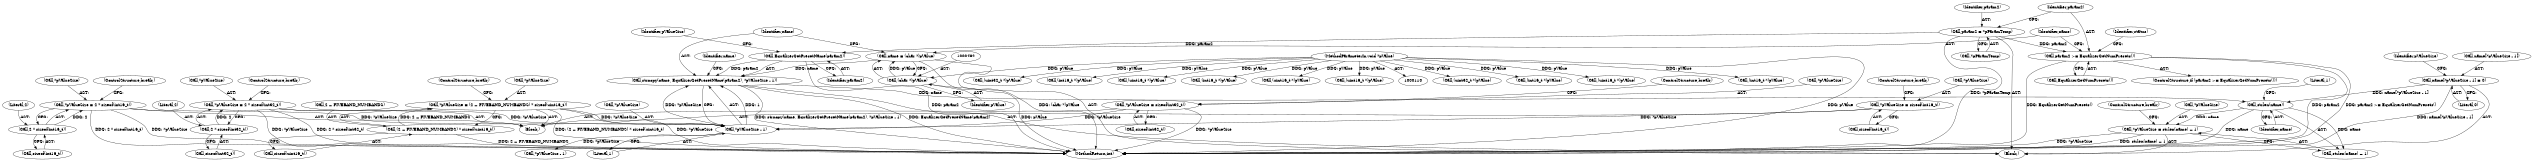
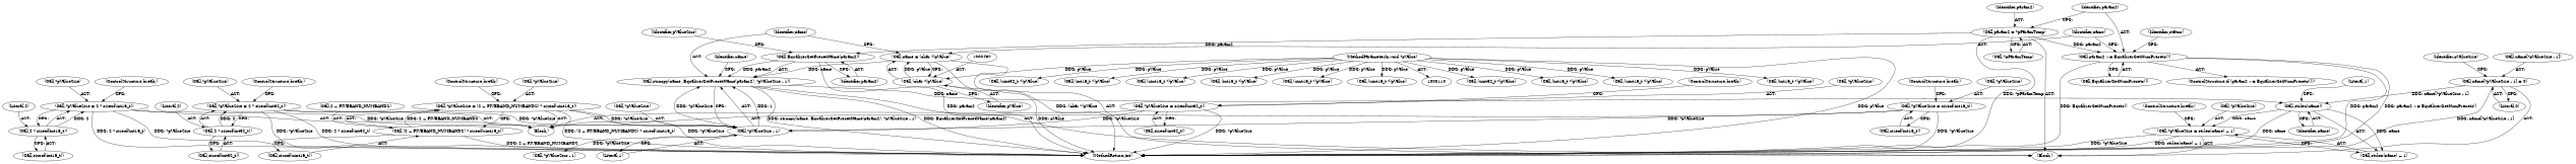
  digraph {
    n1 [label="(Call,*pValueSize = strlen(name) + 1)"]
    n2 [label="(Block,)"]
    n3 [label="(MethodReturn,int)"]
    n4 [label="(Call,strlen(name) + 1)"]
    n5 [label="(Call,strlen(name))"]
    n6 [label="(Identifier,name)"]
    n7 [label="(Call,name[*pValueSize - 1] = 0)"]
    n8 [label="(Literal,0)"]
    n9 [label="(Call,strncpy(name, EqualizerGetPresetName(param2), *pValueSize - 1))"]
    n10 [label="(Call,*pValueSize - 1)"]
    n11 [label="(Literal,1)"]
    n12 [label="(Call,*pValueSize - 1)"]
    n13 [label="(Call,name = (char *)pValue)"]
    n14 [label="(Call,(char *)pValue)"]
    n15 [label="(Identifier,pValue)"]
    n16 [label="(MethodParameterIn,void *pValue)"]
    n17 [label="(Call,(uint32_t *)pValue)"]
    n18 [label="(Call,(int16_t *)pValue)"]
    n19 [label="(Call,(uint16_t *)pValue)"]
    n20 [label="(Call,(int16_t *)pValue)"]
    n21 [label="(Call,(uint32_t *)pValue)"]
    n22 [label="(Call,(int16_t *)pValue)"]
    n23 [label="(Call,(uint16_t *)pValue)"]
    n24 [label="(Call,(int16_t *)pValue)"]
    n25 [label="(Call,(uint16_t *)pValue)"]
    n26 [label="(Call,(uint16_t *)pValue)"]
    1000110
    n28 [label="(Call,EqualizerGetPresetName(param2))"]
    n29 [label="(Identifier,param2)"]
    n30 [label="(Call,param2 >= EqualizerGetNumPresets())"]
    n31 [label="(Call,EqualizerGetNumPresets())"]
    n32 [label="(ControlStructure,if (param2 >= EqualizerGetNumPresets()))"]
    n33 [label="(Call,param2 = *pParamTemp)"]
    n34 [label="(Call,*pParamTemp)"]
    n35 [label="(Call,*pValueSize = (2 + FIVEBAND_NUMBANDS) * sizeof(uint16_t))"]
    n36 [label="(Call,(2 + FIVEBAND_NUMBANDS) * sizeof(uint16_t))"]
    n37 [label="(Block,)"]
    n38 [label="(Call,sizeof(uint16_t))"]
    n39 [label="(Call,*pValueSize = 2 * sizeof(int32_t))"]
    n40 [label="(Call,2 * sizeof(int32_t))"]
    n41 [label="(Call,sizeof(int32_t))"]
    n42 [label="(Call,*pValueSize = 2 * sizeof(int16_t))"]
    n43 [label="(Call,2 * sizeof(int16_t))"]
    n44 [label="(Call,sizeof(int16_t))"]
    n45 [label="(Call,*pValueSize = sizeof(int32_t))"]
    n46 [label="(Call,sizeof(int32_t))"]
    n47 [label="(Call,*pValueSize = sizeof(int16_t))"]
    n48 [label="(Call,sizeof(int16_t))"]
    n49 [label="(Identifier,pValueSize)"]
    n50 [label="(Identifier,name)"]
    n51 [label="(Identifier,param2)"]
    n52 [label="(Call,*pValueSize)"]
    n53 [label="(ControlStructure,break;)"]
    n54 [label="(Call,*pValueSize)"]
    n55 [label="(Literal,1)"]
    n56 [label="(Literal,2)"]
    n57 [label="(Identifier,name)"]
    n58 [label="(Call,2 + FIVEBAND_NUMBANDS)"]
    n59 [label="(ControlStructure,break;)"]
    n60 [label="(Identifier,name)"]
    n61 [label="(ControlStructure,break;)"]
    n62 [label="(Call,*pValueSize)"]
    n63 [label="(Call,name[*pValueSize - 1])"]
    n64 [label="(Literal,2)"]
    n65 [label="(ControlStructure,break;)"]
    n66 [label="(Call,*pValueSize)"]
    n67 [label="(Call,*pValueSize)"]
    n68 [label="(Call,*pValueSize)"]
    n69 [label="(Identifier,status)"]
    n70 [label="(Identifier,param2)"]
    n71 [label="(ControlStructure,break;)"]
    n72 [label="(ControlStructure,break;)"]
    n73 [label="(Identifier,pValueSize)"]
    n74 [label="(Call,*pValueSize)"]
    1000482
    n1 -> n2 [label="AST: "]
    n1 -> n3 [label="DDG: strlen(name) + 1"]
    n1 -> n3 [label="DDG: *pValueSize"]
    n1 -> n4 [label="CFG: "]
    n4 -> n1 [label="AST: "]
    n5 -> n1 [label="DDG: name"]
    n5 -> n3 [label="DDG: name"]
    n5 -> n4 [label="AST: "]
    n5 -> n4 [label="DDG: name"]
    n5 -> n6 [label="CFG: "]
    n6 -> n5 [label="AST: "]
    n7 -> n2 [label="AST: "]
    n7 -> n3 [label="DDG: name[*pValueSize - 1]"]
    n7 -> n5 [label="DDG: name[*pValueSize - 1]"]
    n7 -> n8 [label="CFG: "]
    n8 -> n7 [label="AST: "]
    n9 -> n2 [label="AST: "]
    n9 -> n3 [label="DDG: EqualizerGetPresetName(param2)"]
    n9 -> n3 [label="DDG: strncpy(name, EqualizerGetPresetName(param2), *pValueSize - 1)"]
    n9 -> n5 [label="DDG: name"]
    n9 -> n10 [label="CFG: "]
    n10 -> n9 [label="AST: "]
    n10 -> n9 [label="DDG: *pValueSize"]
    n10 -> n9 [label="DDG: 1"]
    n10 -> n11 [label="CFG: "]
    n10 -> n12 [label="DDG: *pValueSize"]
    n11 -> n10 [label="AST: "]
    n13 -> n2 [label="AST: "]
    n13 -> n3 [label="DDG: (char *)pValue"]
    n13 -> n9 [label="DDG: name"]
    n13 -> n14 [label="CFG: "]
    n14 -> n3 [label="DDG: pValue"]
    n14 -> n13 [label="AST: "]
    n14 -> n13 [label="DDG: pValue"]
    n14 -> n15 [label="CFG: "]
    n15 -> n14 [label="AST: "]
    n16 -> n3 [label="DDG: pValue"]
    n16 -> n14 [label="DDG: pValue"]
    n16 -> n17 [label="DDG: pValue"]
    n16 -> n18 [label="DDG: pValue"]
    n16 -> n19 [label="DDG: pValue"]
    n16 -> n20 [label="DDG: pValue"]
    n16 -> n21 [label="DDG: pValue"]
    n16 -> n22 [label="DDG: pValue"]
    n16 -> n23 [label="DDG: pValue"]
    n16 -> n24 [label="DDG: pValue"]
    n16 -> n25 [label="DDG: pValue"]
    n16 -> n26 [label="DDG: pValue"]
    n16 -> 1000110 [label="AST: "]
    n28 -> n3 [label="DDG: param2"]
    n28 -> n9 [label="AST: "]
    n28 -> n9 [label="DDG: param2"]
    n28 -> n29 [label="CFG: "]
    n29 -> n28 [label="AST: "]
    n30 -> n3 [label="DDG: EqualizerGetNumPresets()"]
    n30 -> n3 [label="DDG: param2"]
    n30 -> n3 [label="DDG: param2 >= EqualizerGetNumPresets()"]
    n30 -> n31 [label="CFG: "]
    n30 -> n32 [label="AST: "]
    n31 -> n30 [label="AST: "]
    n33 -> n2 [label="AST: "]
    n33 -> n3 [label="DDG: *pParamTemp"]
    n33 -> n28 [label="DDG: param2"]
    n33 -> n30 [label="DDG: param2"]
    n33 -> n34 [label="CFG: "]
    n34 -> n33 [label="AST: "]
    n35 -> n3 [label="DDG: *pValueSize"]
    n35 -> n3 [label="DDG: (2 + FIVEBAND_NUMBANDS) * sizeof(uint16_t)"]
    n35 -> n10 [label="DDG: *pValueSize"]
    n35 -> n36 [label="CFG: "]
    n35 -> n37 [label="AST: "]
    n36 -> n3 [label="DDG: 2 + FIVEBAND_NUMBANDS"]
    n36 -> n35 [label="AST: "]
    n36 -> n35 [label="DDG: 2 + FIVEBAND_NUMBANDS"]
    n36 -> n38 [label="CFG: "]
    n38 -> n36 [label="AST: "]
    n39 -> n3 [label="DDG: *pValueSize"]
    n39 -> n3 [label="DDG: 2 * sizeof(int32_t)"]
    n39 -> n10 [label="DDG: *pValueSize"]
    n39 -> n37 [label="AST: "]
    n39 -> n40 [label="CFG: "]
    n40 -> n39 [label="AST: "]
    n40 -> n39 [label="DDG: 2"]
    n40 -> n41 [label="CFG: "]
    n41 -> n40 [label="AST: "]
    n42 -> n3 [label="DDG: 2 * sizeof(int16_t)"]
    n42 -> n3 [label="DDG: *pValueSize"]
    n42 -> n10 [label="DDG: *pValueSize"]
    n42 -> n37 [label="AST: "]
    n42 -> n43 [label="CFG: "]
    n43 -> n42 [label="AST: "]
    n43 -> n42 [label="DDG: 2"]
    n43 -> n44 [label="CFG: "]
    n44 -> n43 [label="AST: "]
    n45 -> n3 [label="DDG: *pValueSize"]
    n45 -> n10 [label="DDG: *pValueSize"]
    n45 -> n37 [label="AST: "]
    n45 -> n46 [label="CFG: "]
    n46 -> n45 [label="AST: "]
+   n47 -> n3 [label="DDG: *pValueSize"]
    n47 -> n10 [label="DDG: *pValueSize"]
    n47 -> n37 [label="AST: "]
    n47 -> n48 [label="CFG: "]
    n48 -> n47 [label="AST: "]
    n49 -> n28 [label="CFG: "]
    n50 -> n9 [label="CFG: "]
    n51 -> n33 [label="AST: "]
    n52 -> n42 [label="AST: "]
    n53 -> n47 [label="CFG: "]
    n54 -> n45 [label="AST: "]
    n55 -> n5 [label="CFG: "]
    n56 -> n40 [label="AST: "]
    n57 -> n13 [label="AST: "]
    n57 -> n30 [label="CFG: "]
    n58 -> n36 [label="AST: "]
    n59 -> n1 [label="CFG: "]
    n60 -> n9 [label="AST: "]
    n60 -> n13 [label="CFG: "]
    n61 -> n42 [label="CFG: "]
    n62 -> n47 [label="AST: "]
    n63 -> n7 [label="AST: "]
    n64 -> n43 [label="AST: "]
    n65 -> n35 [label="CFG: "]
    n66 -> n1 [label="AST: "]
    n67 -> n35 [label="AST: "]
    n68 -> n39 [label="AST: "]
    n69 -> n30 [label="CFG: "]
    n70 -> n30 [label="AST: "]
    n70 -> n33 [label="CFG: "]
    n71 -> n39 [label="CFG: "]
    n72 -> n45 [label="CFG: "]
    n73 -> n7 [label="CFG: "]
    n74 -> n10 [label="AST: "]
    1000482 -> n14 [label="AST: "]
  }
